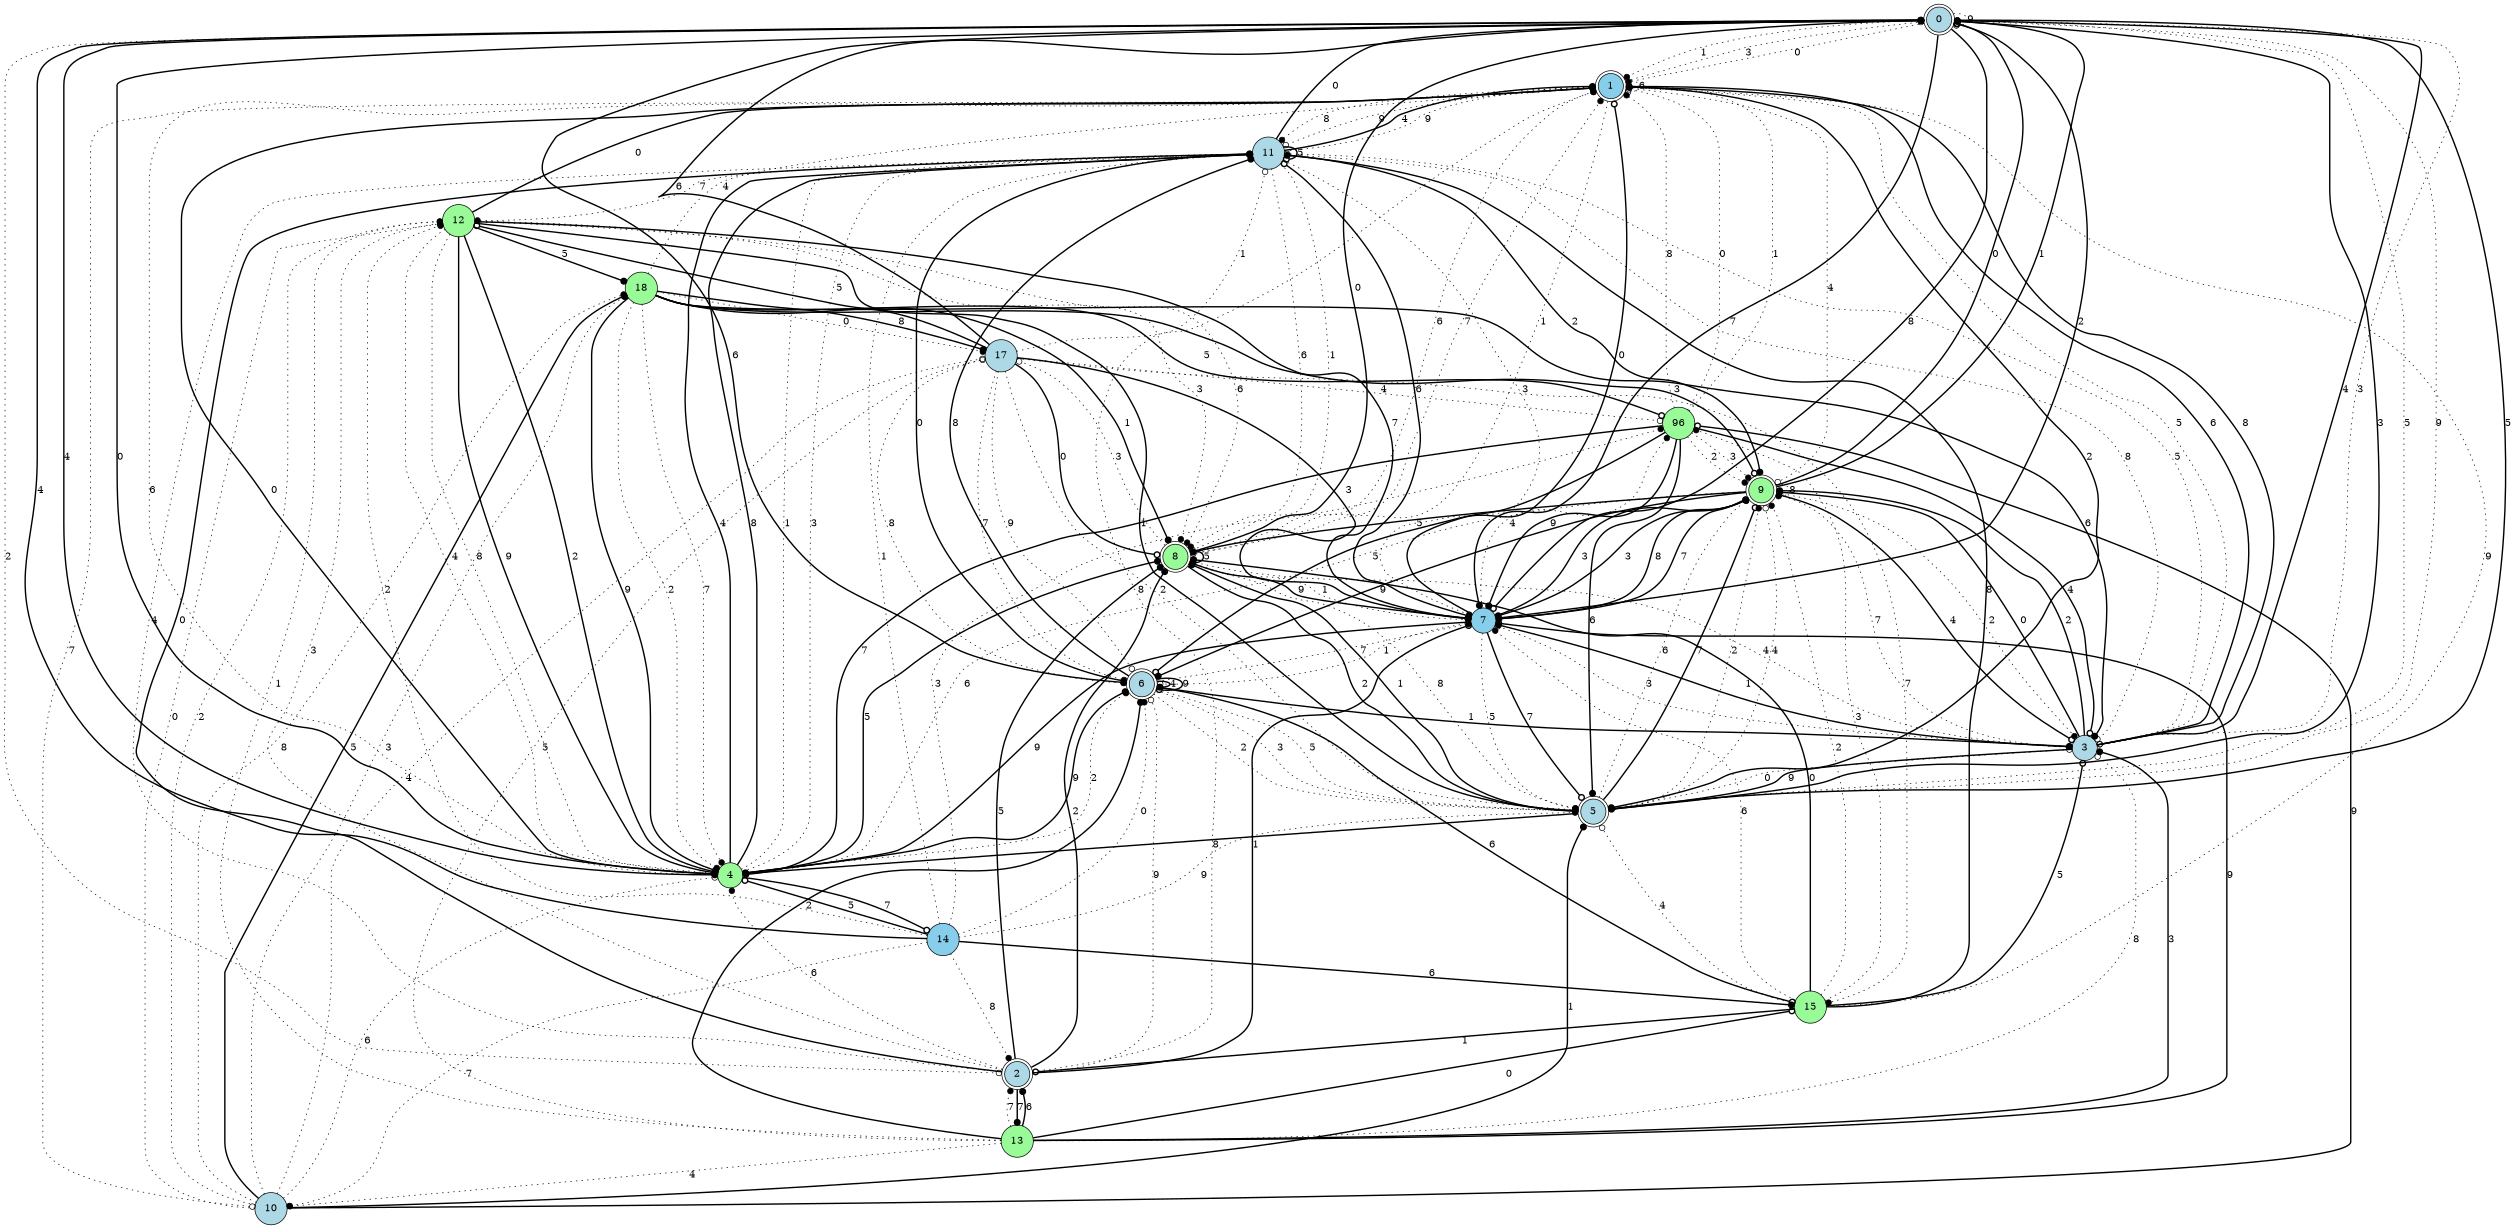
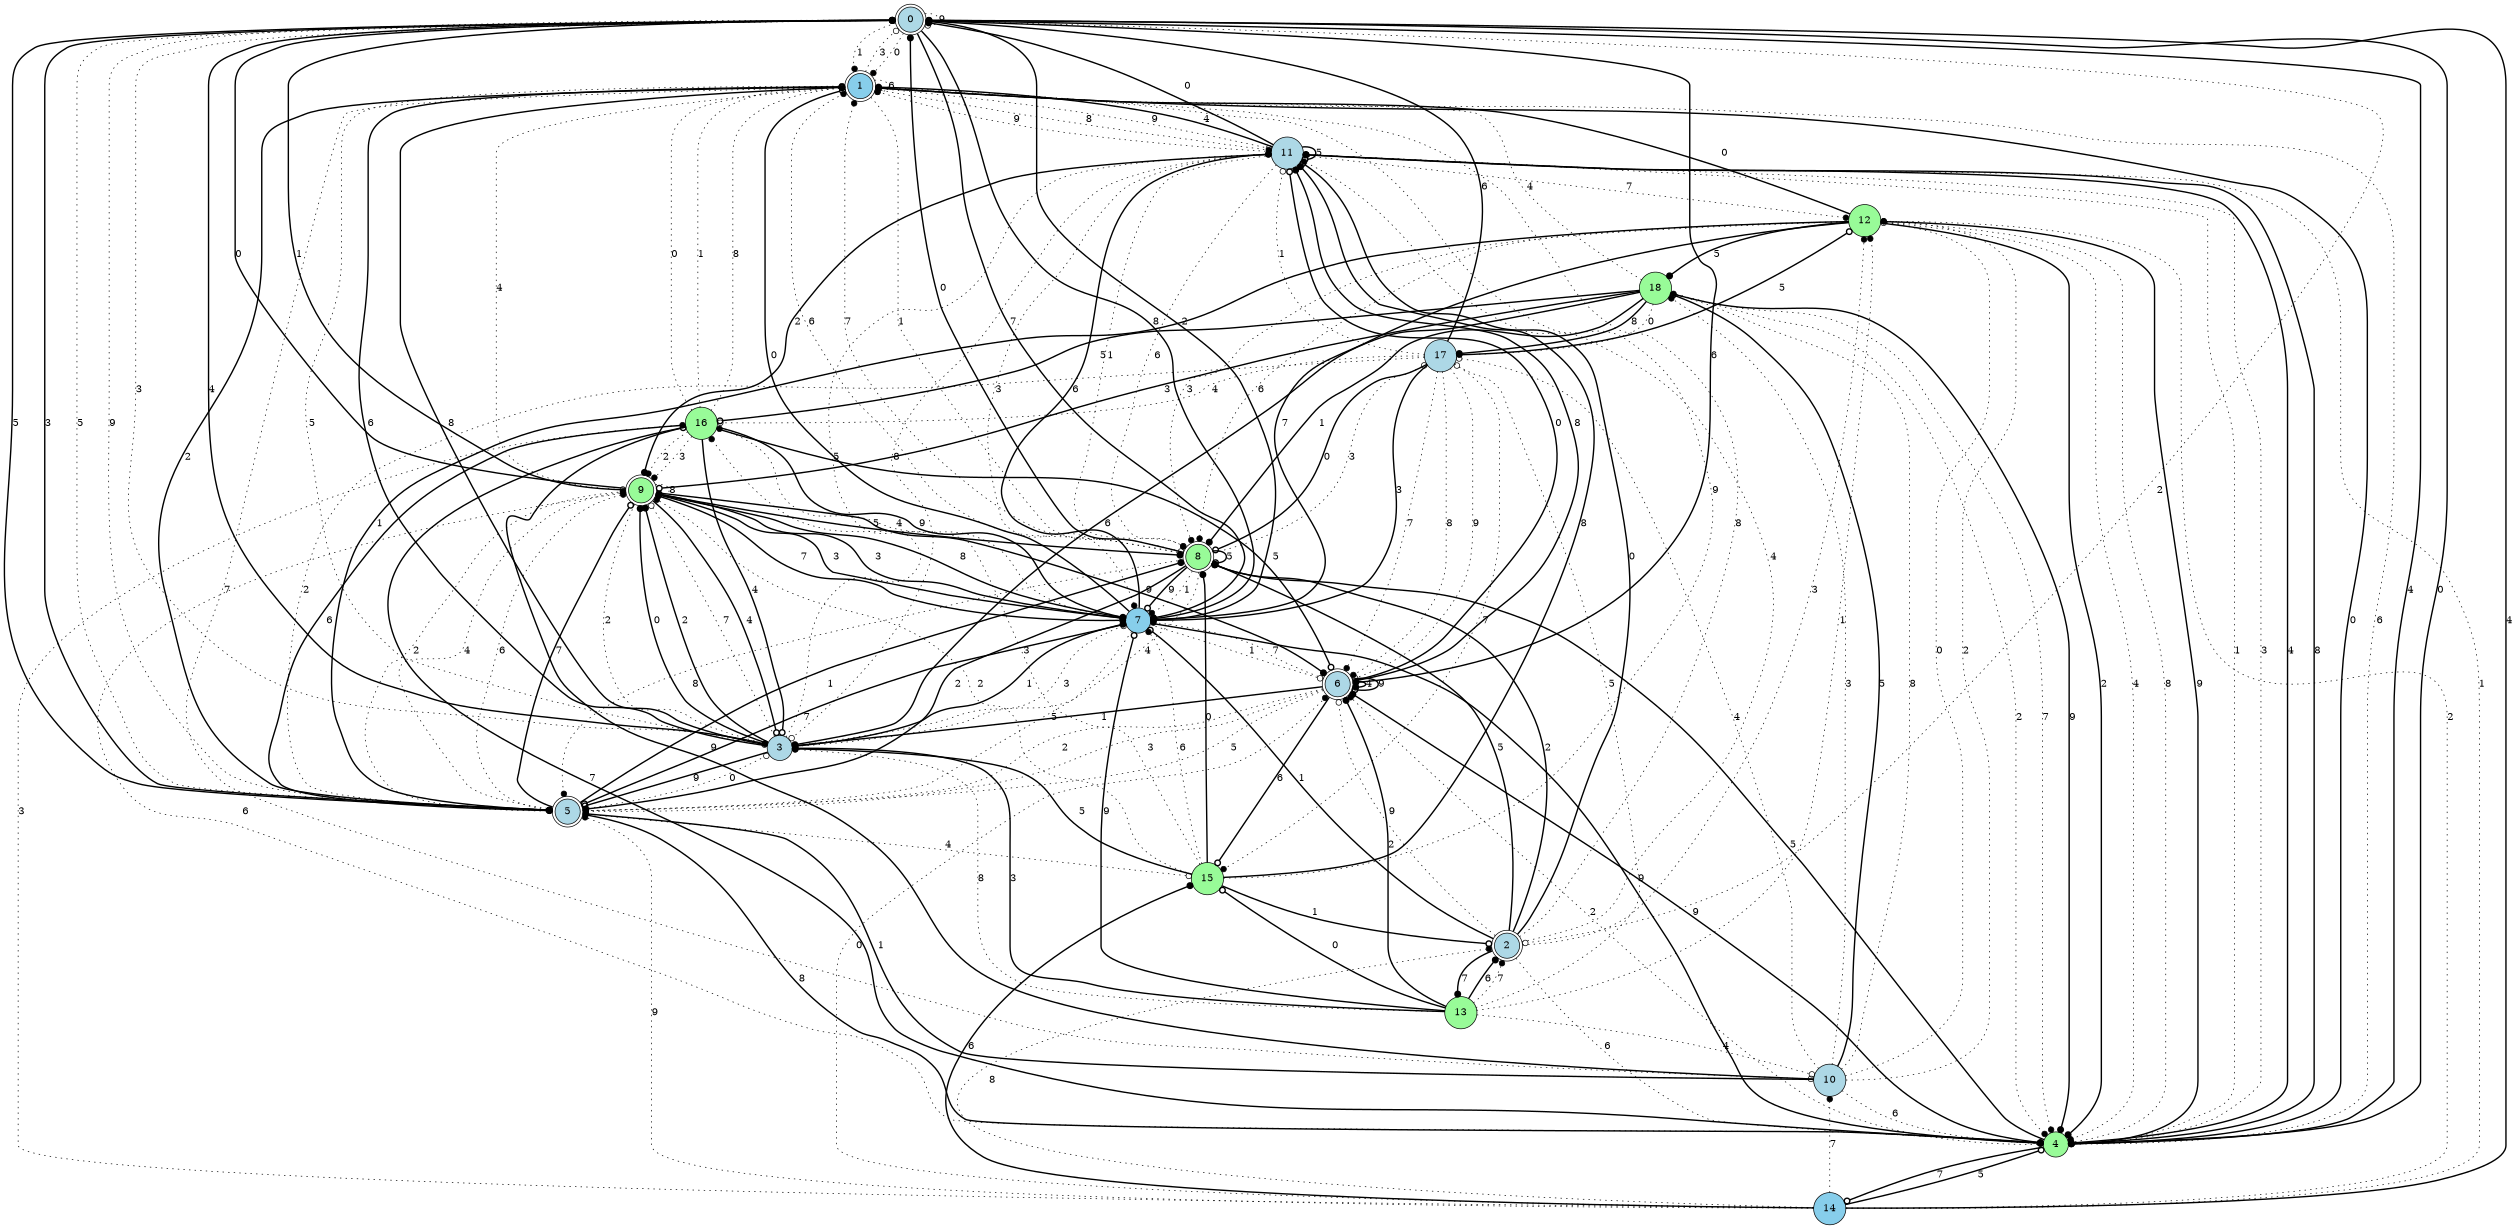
  digraph {
    node [fillcolor=lightblue shape=circle style=filled]
    edge [arrowhead=dot style=dotted]
    n1 [label=0 shape=doublecircle]
    n2 [fillcolor=skyblue label=1 shape=doublecircle]
    n3 [label=2 shape=doublecircle]
    n4 [label=3]
    n5 [fillcolor=palegreen label=4]
    n6 [label=5 shape=doublecircle]
    n7 [label=6 shape=doublecircle]
    n8 [fillcolor=skyblue label=7]
    n9 [fillcolor=palegreen label=8 shape=doublecircle]
    n10 [fillcolor=palegreen label=9 shape=doublecircle]
    n11 [label=10]
    n12 [label=11]
    n13 [fillcolor=palegreen label=12]
    n14 [fillcolor=palegreen label=13]
    n15 [fillcolor=skyblue label=14]
    n16 [fillcolor=palegreen label=15]
-   n17 [fillcolor=palegreen label=96]
+   n17 [fillcolor=palegreen label=16]
    n18 [label=17]
    n19 [fillcolor=palegreen label=18]
    n1 -> n1 [arrowhead=odot label=9]
    n1 -> n2 [label=0]
    n1 -> n2 [label=1]
    n1 -> n3 [arrowhead=odot label=2]
    n1 -> n4 [arrowhead=odot label=3]
    n1 -> n5 [label=4 style=bold]
    n1 -> n6 [arrowhead=odot label=5 style=bold]
    n1 -> n7 [label=6 style=bold]
    n1 -> n8 [label=7 style=bold]
    n1 -> n8 [arrowhead=odot label=8 style=bold]
    n2 -> n1 [arrowhead=odot label=3]
    n2 -> n2 [arrowhead=odot label=6]
    n2 -> n4 [arrowhead=odot label=5]
    n2 -> n5 [label=0 style=bold]
    n2 -> n6 [label=2 style=bold]
    n2 -> n9 [arrowhead=odot label=1]
    n2 -> n10 [arrowhead=odot label=4]
    n2 -> n11 [arrowhead=odot label=7]
    n2 -> n12 [label=8]
    n2 -> n12 [arrowhead=odot label=9]
    n3 -> n2 [label=8]
    n3 -> n5 [label=6]
    n3 -> n7 [arrowhead=odot label=9]
    n3 -> n8 [arrowhead=odot label=1 style=bold]
    n3 -> n9 [label=2 style=bold]
    n3 -> n9 [label=5 style=bold]
    n3 -> n12 [arrowhead=odot label=0 style=bold]
    n3 -> n12 [label=4]
    n3 -> n13 [label=3]
    n3 -> n14 [label=7 style=bold]
    n4 -> n1 [arrowhead=odot label=4 style=bold]
    n4 -> n2 [arrowhead=odot label=6 style=bold]
    n4 -> n2 [arrowhead=odot label=8 style=bold]
    n4 -> n6 [arrowhead=odot label=9 style=bold]
    n4 -> n8 [label=1 style=bold]
    n4 -> n8 [arrowhead=odot label=3]
    n4 -> n10 [label=0 style=bold]
    n4 -> n10 [label=2 style=bold]
    n4 -> n10 [arrowhead=odot label=7]
-   n4 -> n12 [arrowhead=odot label=5]
+   n4 -> n12 [label=5]
    n5 -> n1 [label=0 style=bold]
    n5 -> n2 [arrowhead=odot label=6]
    n5 -> n7 [label=2]
    n5 -> n7 [label=9 style=bold]
    n5 -> n9 [label=5 style=bold]
    n5 -> n12 [arrowhead=odot label=1]
    n5 -> n12 [label=3]
    n5 -> n12 [label=4 style=bold]
    n5 -> n12 [label=8 style=bold]
    n5 -> n15 [arrowhead=odot label=7 style=bold]
    n6 -> n1 [label=3 style=bold]
    n6 -> n1 [arrowhead=odot label=5]
    n6 -> n1 [label=9]
    n6 -> n4 [arrowhead=odot label=0]
    n6 -> n5 [label=8 style=bold]
    n6 -> n9 [label=1 style=bold]
    n6 -> n10 [label=2]
    n6 -> n10 [arrowhead=odot label=4]
    n6 -> n10 [label=6]
    n6 -> n10 [arrowhead=odot label=7 style=bold]
    n7 -> n4 [label=1 style=bold]
    n7 -> n6 [label=2]
    n7 -> n6 [label=3]
    n7 -> n6 [label=5]
    n7 -> n7 [label=4 style=bold]
    n7 -> n7 [arrowhead=odot label=9 style=bold]
    n7 -> n8 [label=7]
    n7 -> n12 [arrowhead=odot label=0 style=bold]
    n7 -> n12 [label=8 style=bold]
    n7 -> n16 [arrowhead=odot label=6 style=bold]
    n8 -> n1 [arrowhead=odot label=2 style=bold]
    n8 -> n2 [arrowhead=odot label=0 style=bold]
    n8 -> n5 [arrowhead=odot label=9 style=bold]
    n8 -> n6 [label=5]
    n8 -> n6 [arrowhead=odot label=7 style=bold]
    n8 -> n7 [arrowhead=odot label=1]
    n8 -> n10 [label=3 style=bold]
    n8 -> n10 [arrowhead=odot label=8 style=bold]
    n8 -> n12 [arrowhead=odot label=6 style=bold]
    n8 -> n17 [label=4]
    n9 -> n1 [label=0 style=bold]
    n9 -> n2 [label=6]
    n9 -> n2 [label=7]
    n9 -> n4 [arrowhead=odot label=4]
    n9 -> n6 [label=2 style=bold]
    n9 -> n6 [label=8]
    n9 -> n8 [label=1]
    n9 -> n8 [arrowhead=odot label=9 style=bold]
    n9 -> n9 [arrowhead=odot label=5 style=bold]
    n9 -> n18 [arrowhead=odot label=3]
    n10 -> n1 [arrowhead=odot label=0 style=bold]
    n10 -> n1 [label=1 style=bold]
    n10 -> n4 [label=2]
    n10 -> n4 [arrowhead=odot label=4 style=bold]
    n10 -> n5 [label=6]
    n10 -> n7 [label=9 style=bold]
    n10 -> n8 [label=3 style=bold]
    n10 -> n8 [label=7 style=bold]
    n10 -> n9 [label=5 style=bold]
    n10 -> n10 [label=8]
    n11 -> n5 [arrowhead=odot label=6]
    n11 -> n6 [label=1 style=bold]
    n11 -> n13 [arrowhead=odot label=0]
    n11 -> n13 [label=2]
    n11 -> n17 [arrowhead=odot label=9 style=bold]
    n11 -> n18 [arrowhead=odot label=4]
    n11 -> n19 [label=3]
    n11 -> n19 [arrowhead=odot label=5 style=bold]
    n11 -> n19 [label=8]
    n12 -> n1 [label=0 style=bold]
    n12 -> n2 [arrowhead=odot label=4 style=bold]
    n12 -> n2 [label=9]
    n12 -> n4 [arrowhead=odot label=8]
    n12 -> n8 [label=3]
    n12 -> n9 [arrowhead=odot label=1]
    n12 -> n9 [label=6]
    n12 -> n10 [label=2 style=bold]
    n12 -> n12 [arrowhead=odot label=5 style=bold]
    n12 -> n13 [label=7]
    n13 -> n2 [arrowhead=odot label=0 style=bold]
    n13 -> n5 [label=2 style=bold]
    n13 -> n5 [label=4]
    n13 -> n5 [label=8]
    n13 -> n5 [arrowhead=odot label=9 style=bold]
    n13 -> n6 [label=1 style=bold]
    n13 -> n8 [arrowhead=odot label=7 style=bold]
    n13 -> n9 [label=3]
    n13 -> n9 [label=6]
    n13 -> n19 [label=5 style=bold]
    n14 -> n3 [label=6 style=bold]
    n14 -> n3 [label=7]
    n14 -> n4 [label=3 style=bold]
    n14 -> n4 [arrowhead=odot label=8]
    n14 -> n7 [label=2 style=bold]
    n14 -> n8 [arrowhead=odot label=9 style=bold]
    n14 -> n11 [arrowhead=odot label=4]
    n14 -> n13 [label=1]
    n14 -> n16 [arrowhead=odot label=0 style=bold]
    n14 -> n18 [arrowhead=odot label=5]
    n15 -> n1 [label=4 style=bold]
    n15 -> n3 [label=8]
    n15 -> n5 [arrowhead=odot label=5 style=bold]
    n15 -> n6 [label=9]
    n15 -> n7 [label=0]
    n15 -> n11 [label=7]
    n15 -> n12 [label=1]
    n15 -> n13 [label=2]
    n15 -> n16 [label=6 style=bold]
    n15 -> n17 [label=3]
    n16 -> n2 [label=9]
    n16 -> n3 [arrowhead=odot label=1 style=bold]
    n16 -> n4 [arrowhead=odot label=5 style=bold]
-   n16 -> n6 [arrowhead=odot label=4]
+   n6 -> n16 [arrowhead=odot label=4]
    n16 -> n8 [label=6]
    n16 -> n9 [label=0 style=bold]
    n16 -> n10 [label=2]
    n16 -> n12 [label=8 style=bold]
    n16 -> n17 [label=3]
    n17 -> n2 [arrowhead=odot label=0]
    n17 -> n2 [arrowhead=odot label=1]
    n17 -> n2 [label=8]
    n17 -> n4 [arrowhead=odot label=4 style=bold]
    n17 -> n5 [arrowhead=odot label=7 style=bold]
    n17 -> n6 [label=6 style=bold]
    n17 -> n7 [arrowhead=odot label=5 style=bold]
    n17 -> n8 [label=9 style=bold]
    n17 -> n10 [label=2]
    n17 -> n10 [label=3]
    n18 -> n1 [arrowhead=odot label=6 style=bold]
    n18 -> n6 [arrowhead=odot label=2]
    n18 -> n7 [label=7]
    n18 -> n7 [label=8]
    n18 -> n7 [arrowhead=odot label=9]
    n18 -> n8 [arrowhead=odot label=3 style=bold]
    n18 -> n9 [arrowhead=odot label=0 style=bold]
    n18 -> n12 [arrowhead=odot label=1]
    n18 -> n13 [arrowhead=odot label=5 style=bold]
    n18 -> n16 [label=7]
    n18 -> n17 [arrowhead=odot label=4]
    n19 -> n2 [arrowhead=odot label=4]
    n19 -> n4 [label=6 style=bold]
    n19 -> n5 [label=2]
    n19 -> n5 [label=7]
    n19 -> n5 [label=9 style=bold]
    n19 -> n9 [label=1 style=bold]
    n19 -> n10 [arrowhead=odot label=3 style=bold]
    n19 -> n17 [arrowhead=odot label=5 style=bold]
    n19 -> n18 [label=0]
    n19 -> n18 [label=8 style=bold]
  }
